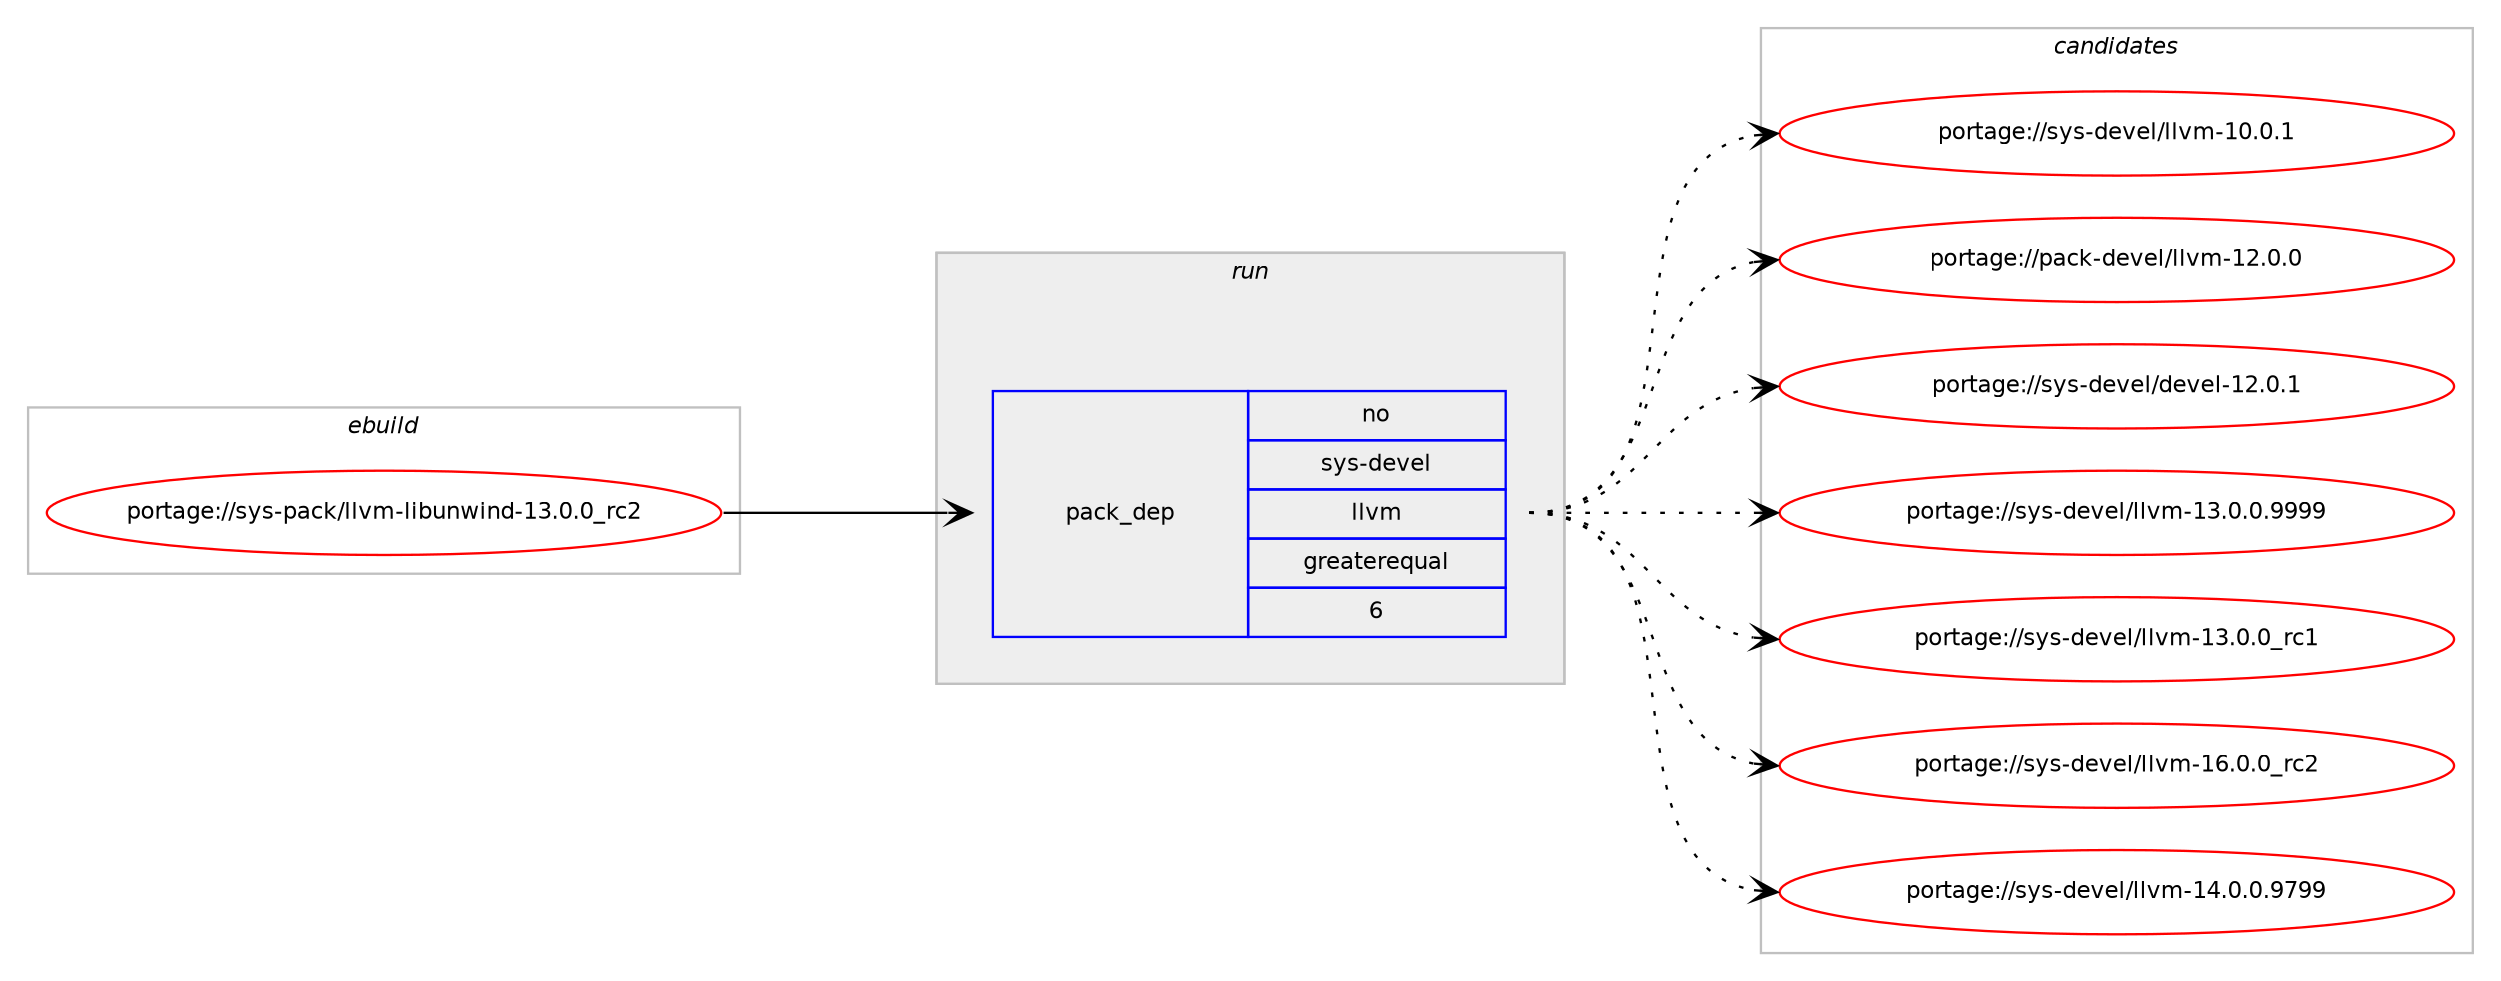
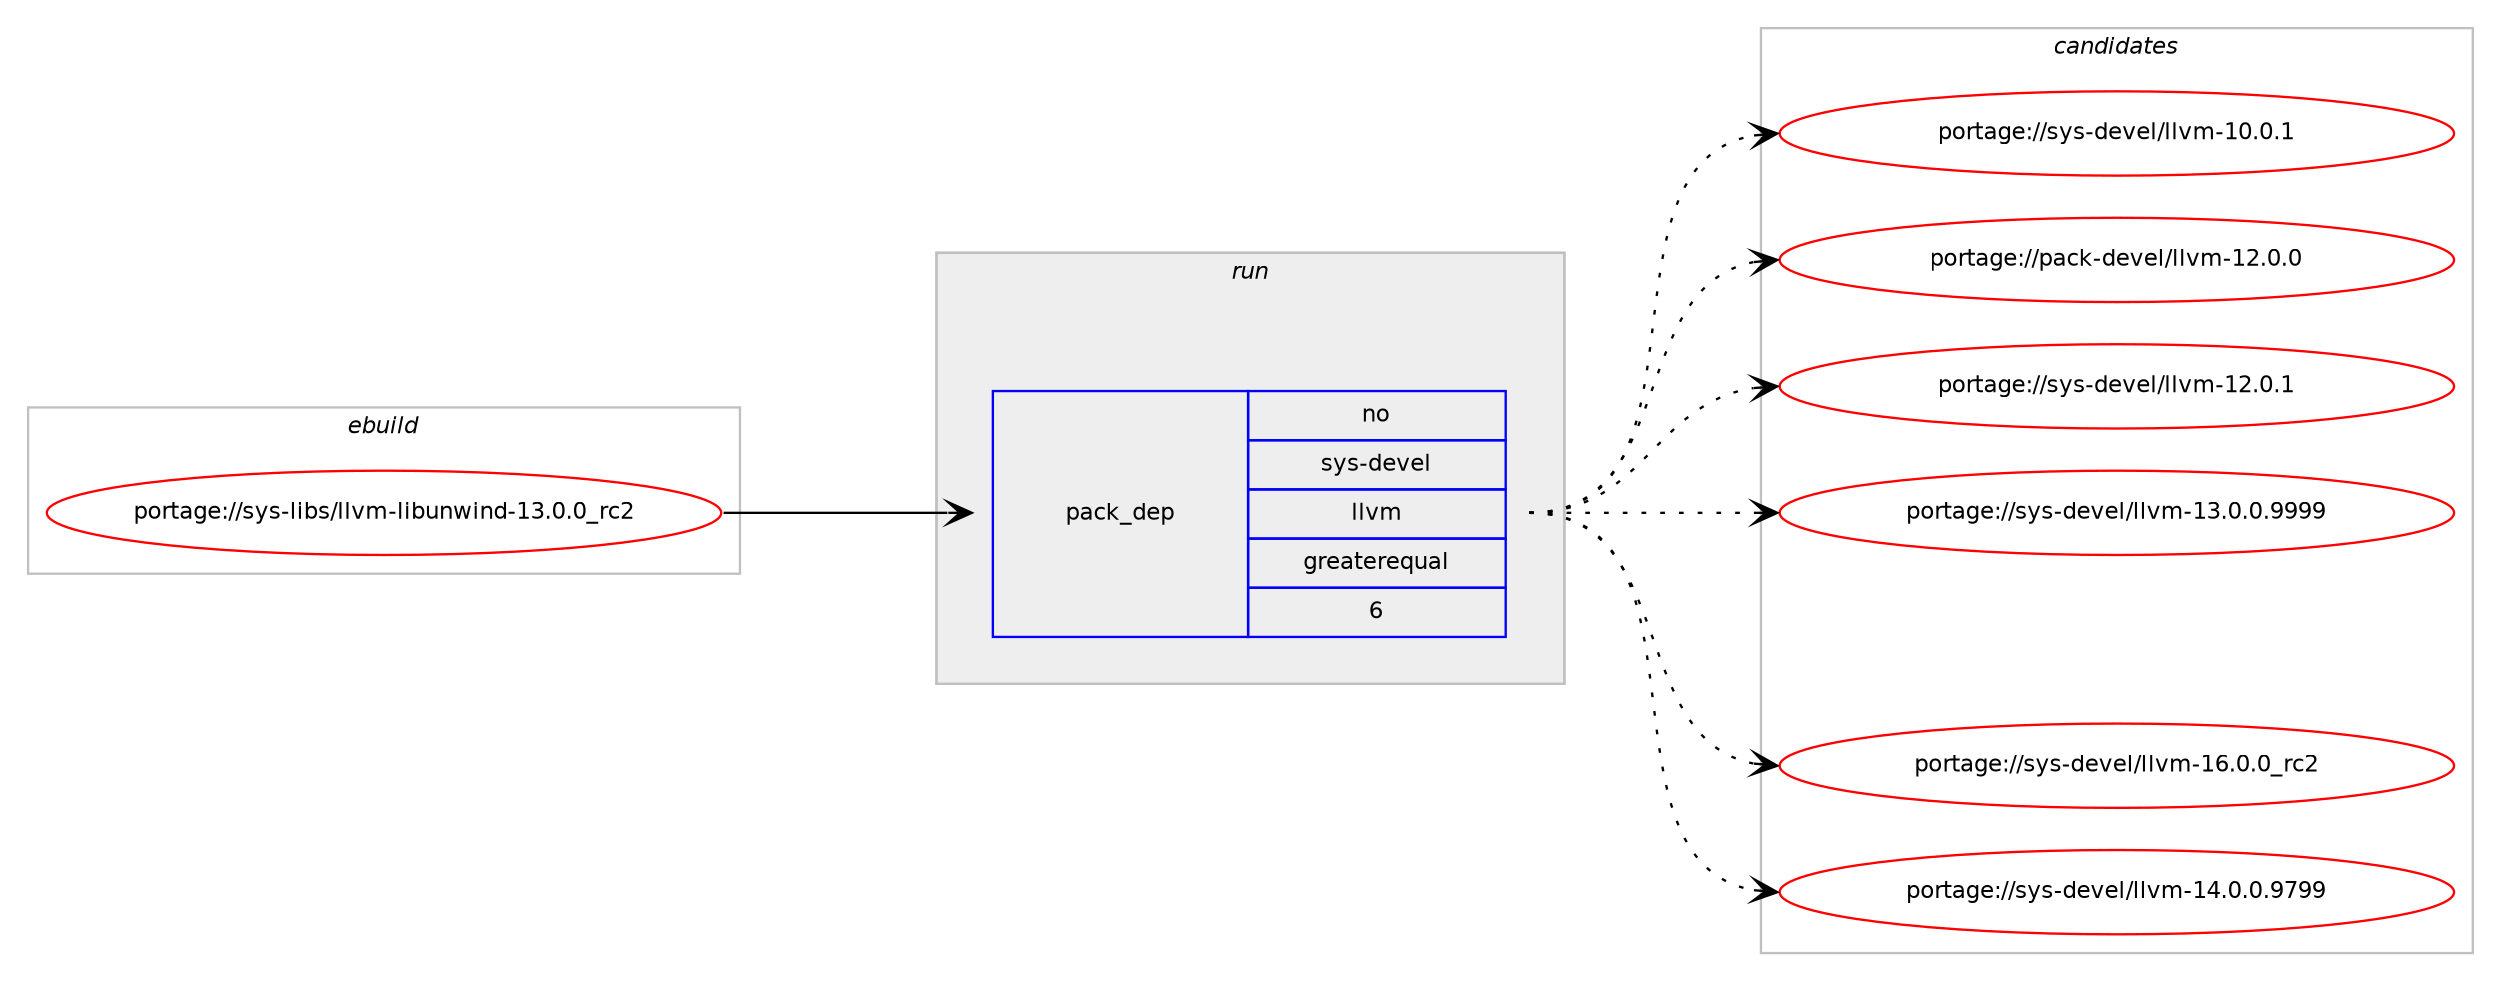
  digraph {
    compound=true
    concentrate=true
    fontname=Helvetica
    fontsize=10
    newrank=true
    rankdir=LR
    ranksep=1.5
    node [color=red fontname=Helvetica fontsize=10]
    edge [arrowhead=vee headport=w style=dotted tailport=e weight=100]
-   n1 [label="portage://sys-pack/llvm-libunwind-13.0.0_rc2" width=4]
+   n1 [label="portage://sys-libs/llvm-libunwind-13.0.0_rc2" width=4]
    n2 [color=blue label=<<TABLE BORDER="0" CELLBORDER="1" CELLSPACING="0" CELLPADDING="4" WIDTH="220"><TR><TD ROWSPAN="6" CELLPADDING="30">pack_dep</TD></TR><TR><TD WIDTH="110">no</TD></TR><TR><TD>sys-devel</TD></TR><TR><TD>llvm</TD></TR><TR><TD>greaterequal</TD></TR><TR><TD>6</TD></TR></TABLE>> shape=none]
    n3 [label="portage://sys-devel/llvm-10.0.1" width=4]
    n4 [label="portage://pack-devel/llvm-12.0.0" width=4]
-   n5 [label="portage://sys-devel/devel-12.0.1" width=4]
+   n5 [label="portage://sys-devel/llvm-12.0.1" width=4]
    n6 [label="portage://sys-devel/llvm-13.0.0.9999" width=4]
-   n7 [label="portage://sys-devel/llvm-13.0.0_rc1" width=4]
    n8 [label="portage://sys-devel/llvm-16.0.0_rc2" width=4]
    n9 [label="portage://sys-devel/llvm-14.0.0.9799" width=4]
    subgraph cluster_1 {
      color=gray
      label=<<i>ebuild</i>>
      rank=same
      n1
    }
    subgraph cluster_2 {
      color=gray
      label=<<i>dependencies</i>>
      subgraph cluster_3 {
        color=gray
        fillcolor="#eeeeee"
        label=<<i>compile</i>>
        style=filled
        subgraph sub_4 {
          color=gray
          fillcolor="#eeeeee"
          label=<<i>compile</i>>
          style=filled
          n2
        }
      }
      subgraph cluster_5 {
        color=gray
        fillcolor="#eeeeee"
        label=<<i>compile and run</i>>
        style=filled
      }
      subgraph cluster_6 {
        color=gray
        fillcolor="#eeeeee"
        label=<<i>run</i>>
        style=filled
      }
    }
    subgraph cluster_7 {
      color=gray
      label=<<i>candidates</i>>
      rank=same
      subgraph sub_8 {
        color=black
        label=<<i>candidates</i>>
        nodesep=1
        rank=same
        n3
        n4
        n5
        n6
-       n7
        n8
        n9
      }
    }
    n1 -> n2 [style=solid weight=20]
    n2 -> n3
    n2 -> n4
    n2 -> n5
    n2 -> n6
-   n2 -> n7
    n2 -> n8
    n2 -> n9
  }
